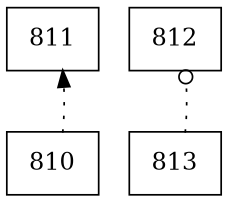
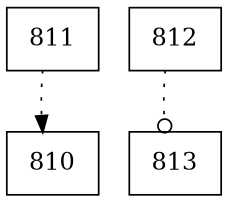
  digraph {
    node [shape=record]
    edge [style=dotted]
    n1 [label="{811}"]
    n2 [label="{810}"]
    n3 [label="{812}"]
    n4 [label="{813}"]
-   n2 -> n1 [arrowhead=normal]
-   n4 -> n3 [arrowhead=odot]
+   n1 -> n2 [arrowhead=normal]
+   n3 -> n4 [arrowhead=odot]
  }
